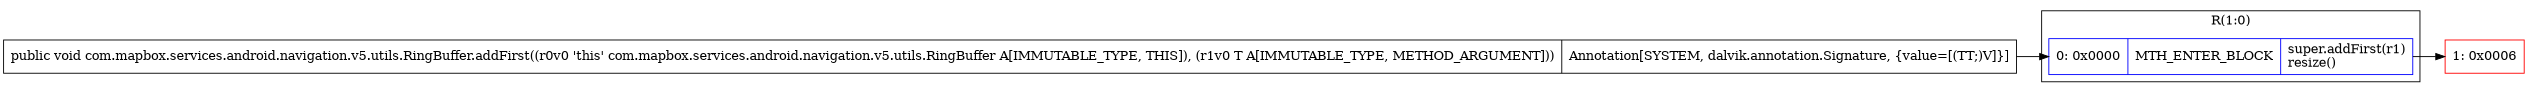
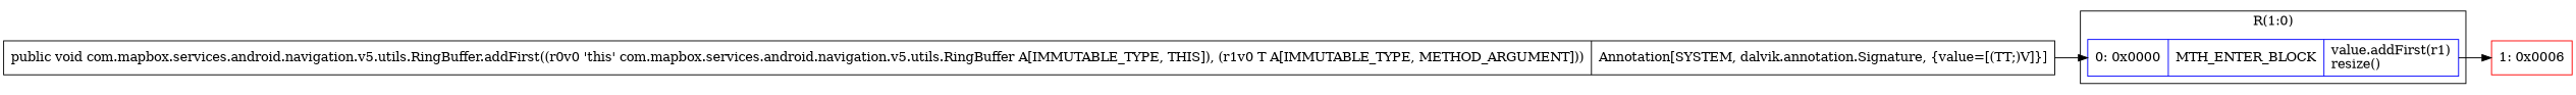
  digraph {
    rankdir=LR
    node [shape=record]
-   n1 [color=blue label="{0\:\ 0x0000|MTH_ENTER_BLOCK\l|super.addFirst(r1)\lresize()\l}"]
+   n1 [color=blue label="{0\:\ 0x0000|MTH_ENTER_BLOCK\l|value.addFirst(r1)\lresize()\l}"]
    n2 [color=red label="{1\:\ 0x0006}"]
    n3 [label="{public void com.mapbox.services.android.navigation.v5.utils.RingBuffer.addFirst((r0v0 'this' com.mapbox.services.android.navigation.v5.utils.RingBuffer A[IMMUTABLE_TYPE, THIS]), (r1v0 T A[IMMUTABLE_TYPE, METHOD_ARGUMENT]))  | Annotation[SYSTEM, dalvik.annotation.Signature, \{value=[(TT;)V]\}]\l}"]
    subgraph cluster_1 {
      label="R(1:0)"
      n1
    }
    n1 -> n2
    n3 -> n1
  }
